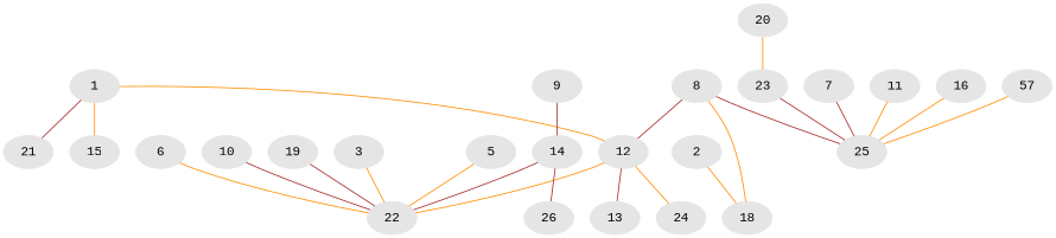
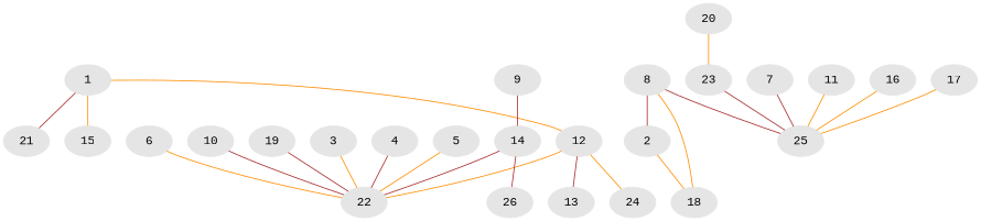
  graph {
    fontname="Liberation Mono"
    node [color=gray90 fontname="Liberation Mono" style=filled]
    edge [color=darkorange fontname="Liberation Mono" weight=1.0]
    1
    12
    15
    21
    22
    13
    24
    2
    18
    3
+   4
    5
    6
    7
    25
    8
    9
    14
    26
    10
    11
    16
-   17 [label=57]
+   17
    19
    20
    23
    1 -- 12
    1 -- 15
    1 -- 21 [color=brown]
    12 -- 22
    12 -- 13 [color=brown]
    12 -- 24
    2 -- 18
    3 -- 22
+   4 -- 22 [color=brown]
    5 -- 22
    6 -- 22
    7 -- 25 [color=brown]
-   8 -- 12 [color=brown]
+   8 -- 2 [color=brown]
    8 -- 18
    8 -- 25 [color=brown]
    9 -- 14 [color=brown]
    14 -- 22 [color=brown]
    14 -- 26 [color=brown]
    10 -- 22 [color=brown]
    11 -- 25
    16 -- 25
    17 -- 25
    19 -- 22 [color=brown]
    20 -- 23
    23 -- 25 [color=brown]
  }
